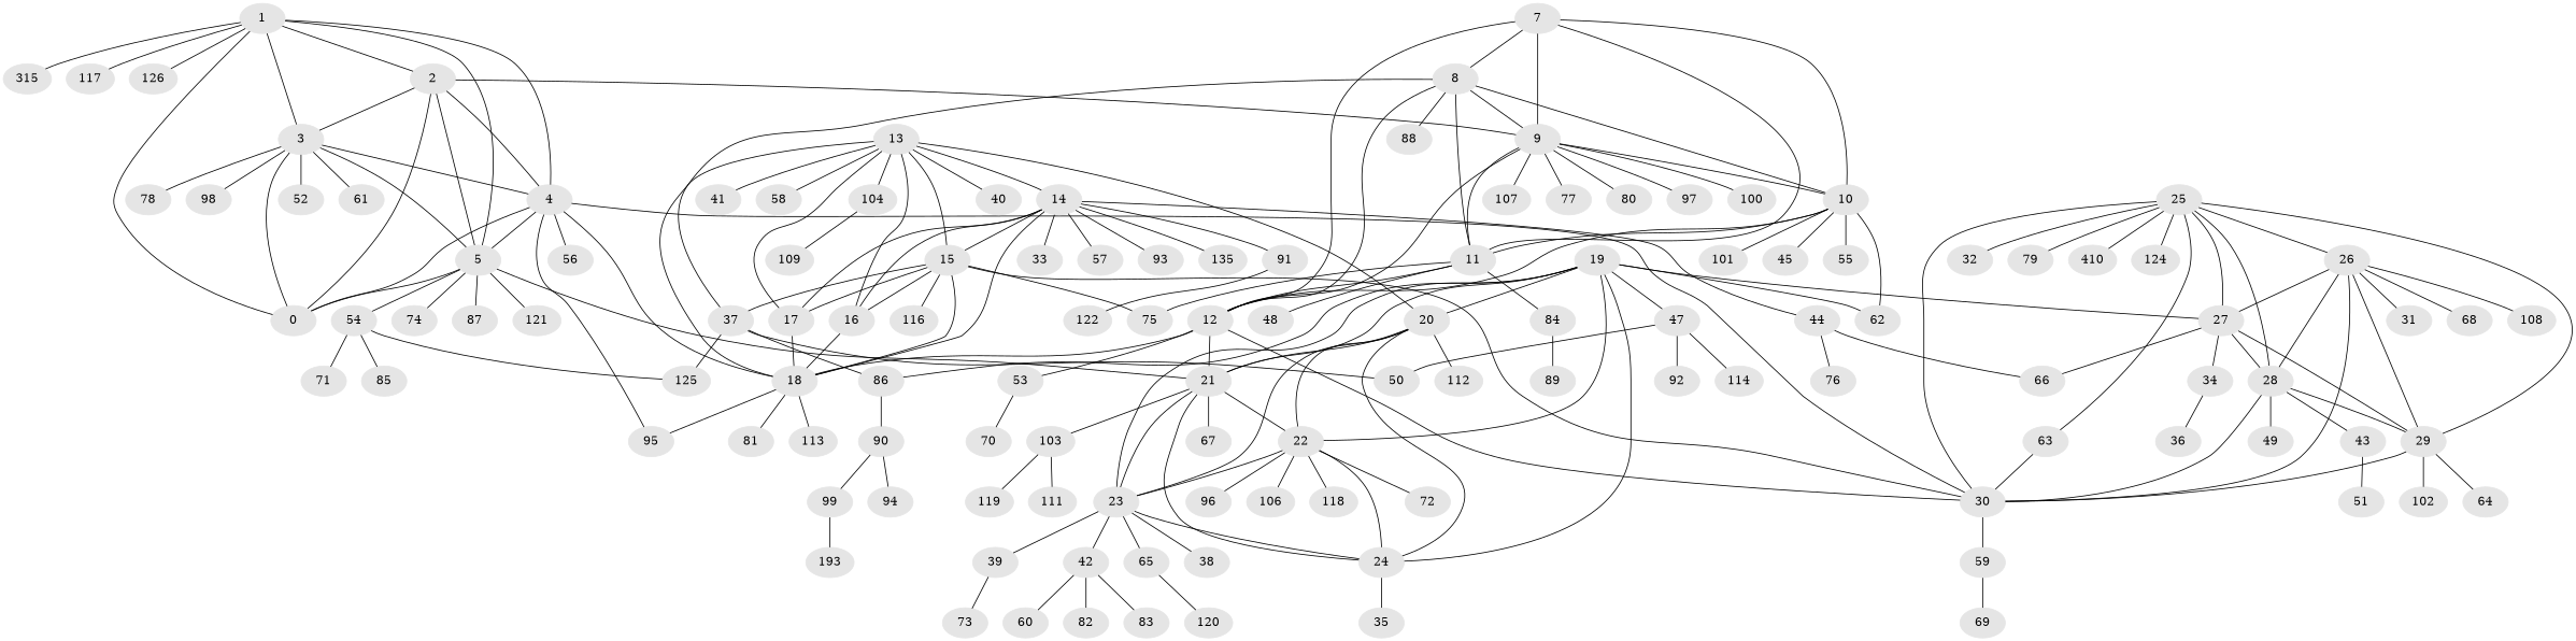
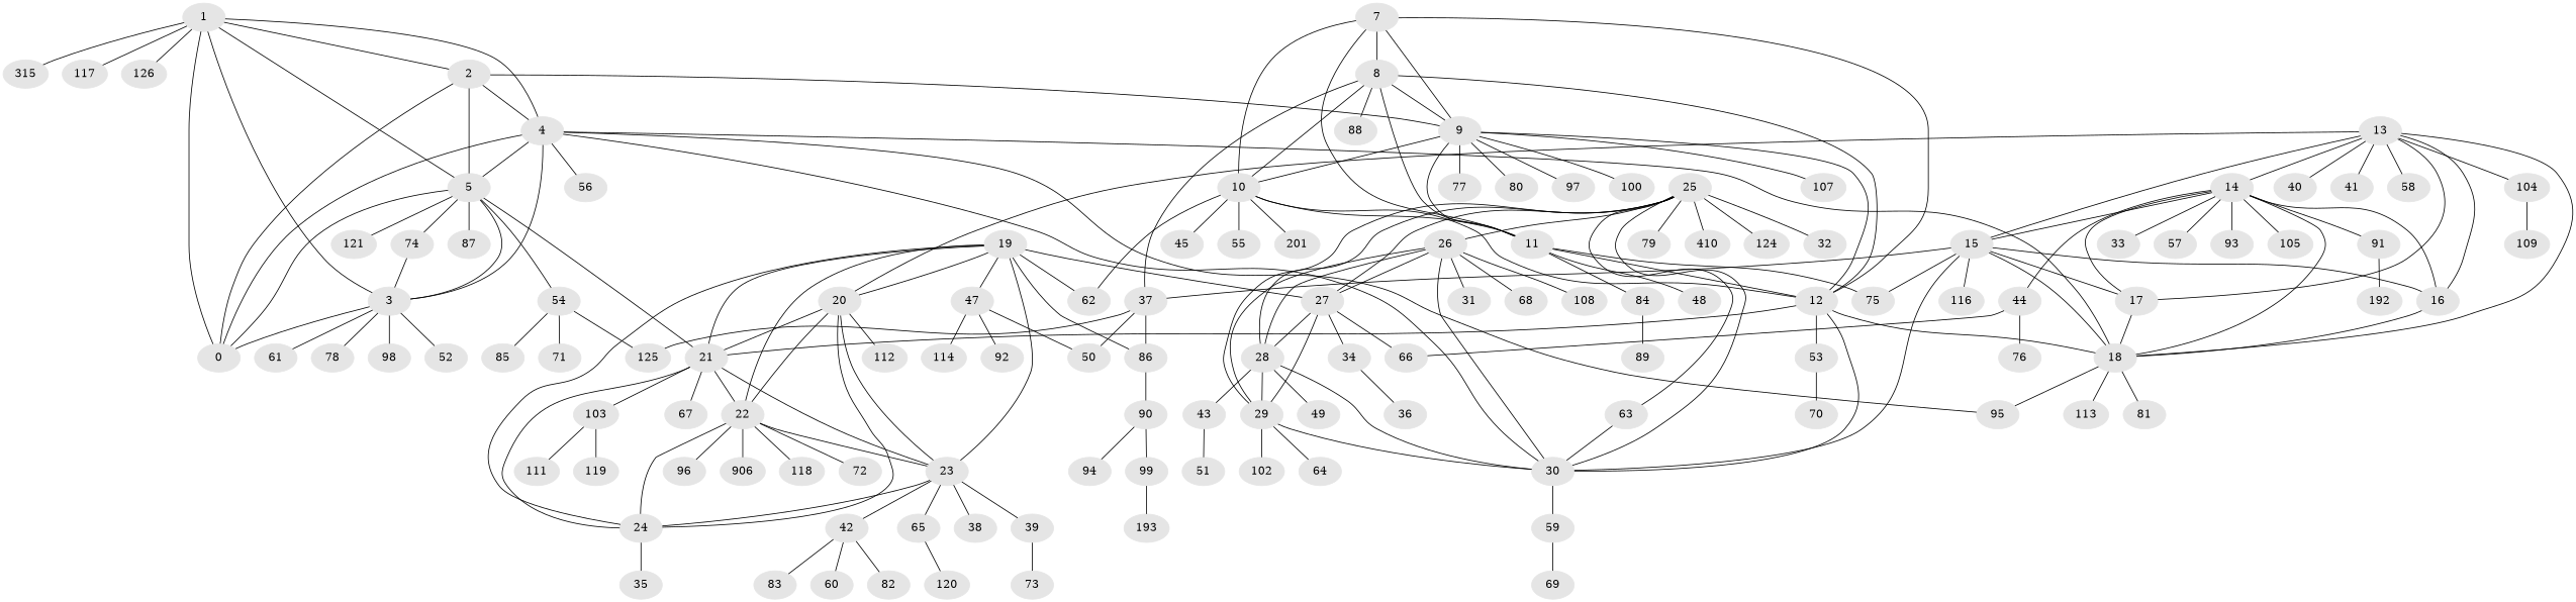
  graph {
    node [color=gray90 style=filled]
    1
    2
    3
    4
    5
    n6 [label=0]
    n7 [label=315]
    117
    126
    9
    52
    61
    78
    98
    18
    30
    56
    95
    21
    54
    74
    87
    121
    10
    11
    12
    77
    80
    97
    100
    107
    81
    113
    59
    22
    23
    24
    67
    103
    125
    71
    85
    7
    8
    37
    88
    45
    55
    62
-   101
+   101 [label=201]
    48
    75
    84
    53
    86
    50
    89
    70
    13
    14
    15
    16
    17
    20
    40
    41
    58
    104
    33
    44
    57
    91
    93
-   105 [label=135]
+   105
    116
    112
    109
    66
    76
-   122
+   122 [label=192]
    19
    27
    47
    72
    96
-   106
+   106 [label=906]
    118
    38
    39
    42
    65
    35
    28
    29
    34
    92
    114
    90
    111
    119
    73
    60
    82
    83
    120
    25
    26
    32
    63
    79
    n111 [label=410]
    124
    31
    68
    108
    43
    49
    64
    102
    36
    51
    69
    94
    99
    n125 [label=193]
    1 -- 2
    1 -- 3
    1 -- 4
    1 -- 5
    1 -- n6
    1 -- n7
    1 -- 117
    1 -- 126
-   2 -- 3
+   74 -- 3
    2 -- 4
    2 -- 5
    2 -- n6
    2 -- 9
    3 -- 4
    3 -- 5
    3 -- n6
    3 -- 52
    3 -- 61
    3 -- 78
    3 -- 98
    4 -- 5
    4 -- n6
    4 -- 18
    4 -- 30
    4 -- 56
    4 -- 95
    5 -- n6
    5 -- 21
    5 -- 54
    5 -- 74
    5 -- 87
    5 -- 121
    9 -- 10
    9 -- 11
    9 -- 12
    9 -- 77
    9 -- 80
    9 -- 97
    9 -- 100
    9 -- 107
    18 -- 95
    18 -- 81
    18 -- 113
    30 -- 59
    21 -- 22
    21 -- 23
    21 -- 24
    21 -- 67
    21 -- 103
    54 -- 125
    54 -- 71
    54 -- 85
    10 -- 11
    10 -- 12
    10 -- 45
    10 -- 55
    10 -- 62
    10 -- 101
    11 -- 12
    11 -- 48
    11 -- 75
    11 -- 84
    12 -- 18
    12 -- 30
    12 -- 21
    12 -- 53
    59 -- 69
    22 -- 23
    22 -- 24
    22 -- 72
    22 -- 96
    22 -- 106
    22 -- 118
    23 -- 24
    23 -- 38
    23 -- 39
    23 -- 42
    23 -- 65
    24 -- 35
    103 -- 111
    103 -- 119
    7 -- 9
    7 -- 10
    7 -- 11
    7 -- 12
    7 -- 8
    8 -- 9
    8 -- 10
    8 -- 11
    8 -- 12
    8 -- 37
    8 -- 88
    37 -- 125
    37 -- 86
    37 -- 50
    84 -- 89
    53 -- 70
    86 -- 90
    13 -- 18
    13 -- 14
    13 -- 15
    13 -- 16
    13 -- 17
    13 -- 20
    13 -- 40
    13 -- 41
    13 -- 58
    13 -- 104
    14 -- 18
    14 -- 15
    14 -- 16
    14 -- 17
    14 -- 33
    14 -- 44
    14 -- 57
    14 -- 91
    14 -- 93
    14 -- 105
    15 -- 18
    15 -- 30
    15 -- 37
    15 -- 75
    15 -- 16
    15 -- 17
    15 -- 116
    16 -- 18
    17 -- 18
    20 -- 21
    20 -- 22
    20 -- 23
    20 -- 24
    20 -- 112
    104 -- 109
    44 -- 66
    44 -- 76
    91 -- 122
    19 -- 21
    19 -- 22
    19 -- 23
    19 -- 24
    19 -- 62
    19 -- 86
    19 -- 20
    19 -- 27
    19 -- 47
    27 -- 66
    27 -- 28
    27 -- 29
    27 -- 34
    47 -- 50
    47 -- 92
    47 -- 114
    39 -- 73
    42 -- 60
    42 -- 82
    42 -- 83
    65 -- 120
    28 -- 30
    28 -- 29
    28 -- 43
    28 -- 49
    29 -- 30
    29 -- 64
    29 -- 102
    34 -- 36
    90 -- 94
    90 -- 99
    25 -- 30
    25 -- 27
    25 -- 28
    25 -- 29
    25 -- 26
    25 -- 32
    25 -- 63
    25 -- 79
    25 -- n111
    25 -- 124
    26 -- 30
    26 -- 27
    26 -- 28
    26 -- 29
    26 -- 31
    26 -- 68
    26 -- 108
    63 -- 30
    43 -- 51
    99 -- n125
  }
